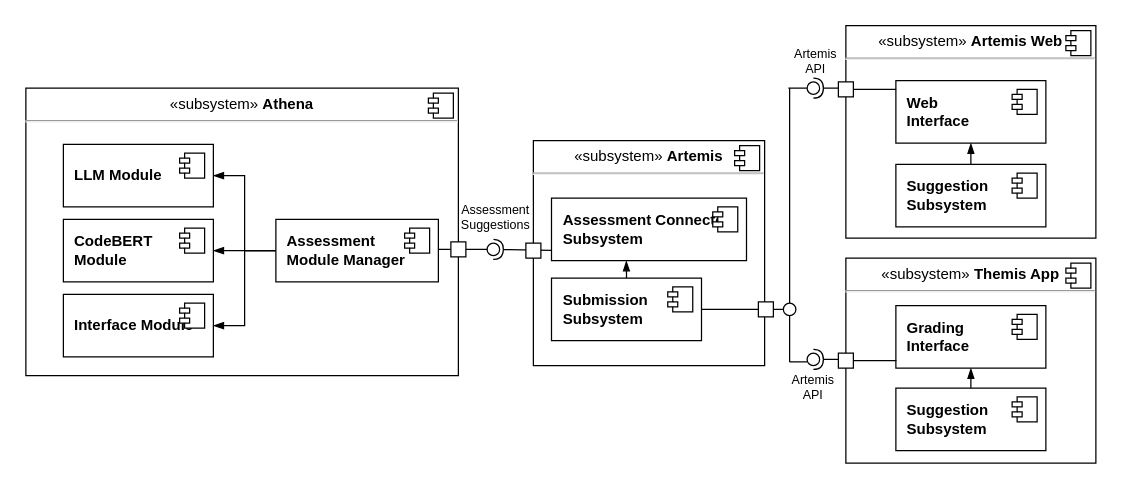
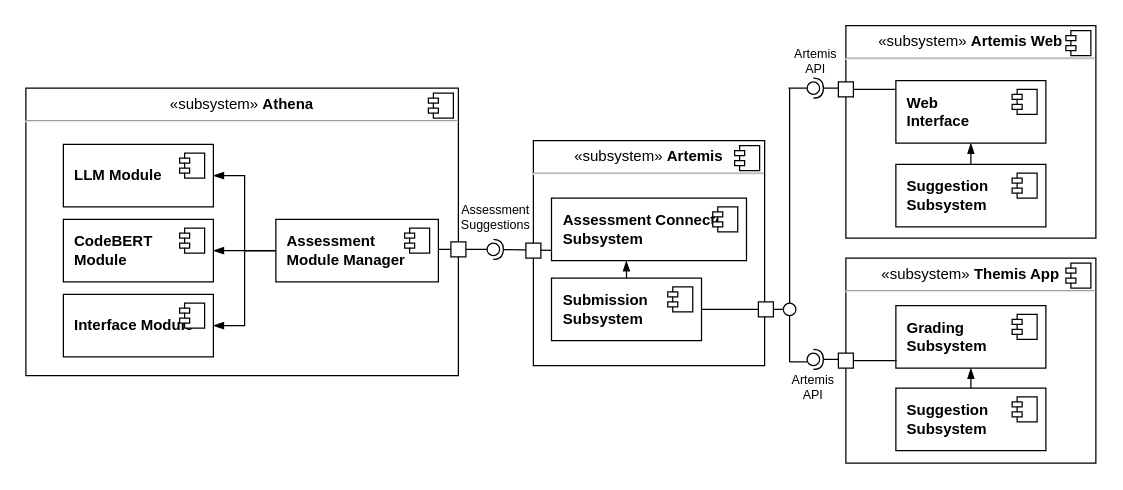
  <mxCell id="0" />
  <mxCell id="1" parent="0" />
  <mxCell id="2" value="&lt;p style=&quot;margin:0px;margin-top:6px;text-align:center;&quot;&gt;«subsystem» &lt;b&gt;Athena&lt;/b&gt;&lt;/p&gt;&lt;hr&gt;&lt;p style=&quot;margin:0px;margin-left:8px;&quot;&gt;&lt;br&gt;&lt;/p&gt;" style="align=left;overflow=fill;html=1;dropTarget=0;whiteSpace=wrap;" parent="1" vertex="1"><mxGeometry x="20" y="70" width="346" height="230" as="geometry" /></mxCell>
  <mxCell id="3" value="" style="shape=component;jettyWidth=8;jettyHeight=4;" parent="2" vertex="1"><mxGeometry x="1" width="20" height="20" relative="1" as="geometry"><mxPoint x="-24" y="4" as="offset" /></mxGeometry></mxCell>
  <mxCell id="4" style="edgeStyle=orthogonalEdgeStyle;rounded=0;orthogonalLoop=1;jettySize=auto;html=1;exitX=0;exitY=0.5;exitDx=0;exitDy=0;entryX=1;entryY=0.5;entryDx=0;entryDy=0;endArrow=blockThin;endFill=1;" parent="1" source="7" target="9" edge="1"><mxGeometry relative="1" as="geometry" /></mxCell>
  <mxCell id="5" style="edgeStyle=orthogonalEdgeStyle;rounded=0;orthogonalLoop=1;jettySize=auto;html=1;exitX=0;exitY=0.5;exitDx=0;exitDy=0;entryX=1;entryY=0.5;entryDx=0;entryDy=0;endArrow=blockThin;endFill=1;" parent="1" source="7" target="11" edge="1"><mxGeometry relative="1" as="geometry" /></mxCell>
  <mxCell id="6" style="edgeStyle=orthogonalEdgeStyle;rounded=0;orthogonalLoop=1;jettySize=auto;html=1;exitX=0;exitY=0.5;exitDx=0;exitDy=0;entryX=1;entryY=0.5;entryDx=0;entryDy=0;endArrow=blockThin;endFill=1;" parent="1" source="7" target="13" edge="1"><mxGeometry relative="1" as="geometry" /></mxCell>
  <mxCell id="7" value="&lt;b&gt;Assessment&lt;br&gt;Module Manager&lt;/b&gt;" style="html=1;dropTarget=0;whiteSpace=wrap;align=left;spacingLeft=7;" parent="1" vertex="1"><mxGeometry x="220" y="175" width="130" height="50" as="geometry" /></mxCell>
  <mxCell id="8" value="" style="shape=module;jettyWidth=8;jettyHeight=4;" parent="7" vertex="1"><mxGeometry x="1" width="20" height="20" relative="1" as="geometry"><mxPoint x="-27" y="7" as="offset" /></mxGeometry></mxCell>
  <mxCell id="9" value="&lt;b&gt;LLM Module&lt;/b&gt;" style="html=1;dropTarget=0;whiteSpace=wrap;align=left;spacingLeft=7;" parent="1" vertex="1"><mxGeometry x="50" y="115" width="120" height="50" as="geometry" /></mxCell>
  <mxCell id="10" value="" style="shape=module;jettyWidth=8;jettyHeight=4;" parent="9" vertex="1"><mxGeometry x="1" width="20" height="20" relative="1" as="geometry"><mxPoint x="-27" y="7" as="offset" /></mxGeometry></mxCell>
  <mxCell id="11" value="&lt;b&gt;CodeBERT&lt;br&gt;Module&lt;/b&gt;" style="html=1;dropTarget=0;whiteSpace=wrap;align=left;spacingLeft=7;" parent="1" vertex="1"><mxGeometry x="50" y="175" width="120" height="50" as="geometry" /></mxCell>
  <mxCell id="12" value="" style="shape=module;jettyWidth=8;jettyHeight=4;" parent="11" vertex="1"><mxGeometry x="1" width="20" height="20" relative="1" as="geometry"><mxPoint x="-27" y="7" as="offset" /></mxGeometry></mxCell>
  <mxCell id="13" value="&lt;b&gt;Interface Module&lt;/b&gt;" style="html=1;dropTarget=0;whiteSpace=wrap;align=left;spacingLeft=7;" parent="1" vertex="1"><mxGeometry x="50" y="235" width="120" height="50" as="geometry" /></mxCell>
  <mxCell id="14" value="" style="shape=module;jettyWidth=8;jettyHeight=4;" parent="13" vertex="1"><mxGeometry x="1" width="20" height="20" relative="1" as="geometry"><mxPoint x="-27" y="7" as="offset" /></mxGeometry></mxCell>
  <mxCell id="15" value="&lt;p style=&quot;margin:0px;margin-top:6px;text-align:center;&quot;&gt;«subsystem» &lt;b&gt;Artemis&lt;/b&gt;&lt;/p&gt;&lt;hr&gt;&lt;p style=&quot;margin:0px;margin-left:8px;&quot;&gt;&lt;br&gt;&lt;/p&gt;" style="align=left;overflow=fill;html=1;dropTarget=0;whiteSpace=wrap;" parent="1" vertex="1"><mxGeometry x="426" y="112" width="185" height="180" as="geometry" /></mxCell>
  <mxCell id="16" value="" style="shape=component;jettyWidth=8;jettyHeight=4;" parent="15" vertex="1"><mxGeometry x="1" width="20" height="20" relative="1" as="geometry"><mxPoint x="-24" y="4" as="offset" /></mxGeometry></mxCell>
  <mxCell id="17" value="&lt;b&gt;Assessment Connector Subsystem&lt;/b&gt;" style="html=1;dropTarget=0;whiteSpace=wrap;align=left;spacingLeft=7;" parent="1" vertex="1"><mxGeometry x="440.5" y="158" width="156" height="50" as="geometry" /></mxCell>
  <mxCell id="18" value="" style="shape=module;jettyWidth=8;jettyHeight=4;" parent="17" vertex="1"><mxGeometry x="1" width="20" height="20" relative="1" as="geometry"><mxPoint x="-27" y="7" as="offset" /></mxGeometry></mxCell>
  <mxCell id="19" style="edgeStyle=orthogonalEdgeStyle;rounded=0;orthogonalLoop=1;jettySize=auto;html=1;exitX=0.5;exitY=0;exitDx=0;exitDy=0;entryX=0.384;entryY=1.001;entryDx=0;entryDy=0;entryPerimeter=0;endArrow=blockThin;endFill=1;" parent="1" source="21" target="17" edge="1"><mxGeometry relative="1" as="geometry"><mxPoint x="501" y="112" as="targetPoint" /></mxGeometry></mxCell>
  <mxCell id="20" style="edgeStyle=orthogonalEdgeStyle;rounded=0;orthogonalLoop=1;jettySize=auto;html=1;exitX=1;exitY=0.5;exitDx=0;exitDy=0;entryX=0;entryY=0.5;entryDx=0;entryDy=0;endArrow=none;endFill=0;" parent="1" source="21" target="45" edge="1"><mxGeometry relative="1" as="geometry" /></mxCell>
  <mxCell id="21" value="&lt;b&gt;Submission&lt;br&gt;Subsystem&lt;/b&gt;" style="html=1;dropTarget=0;whiteSpace=wrap;align=left;spacingLeft=7;" parent="1" vertex="1"><mxGeometry x="440.5" y="222" width="120" height="50" as="geometry" /></mxCell>
  <mxCell id="22" value="" style="shape=module;jettyWidth=8;jettyHeight=4;" parent="21" vertex="1"><mxGeometry x="1" width="20" height="20" relative="1" as="geometry"><mxPoint x="-27" y="7" as="offset" /></mxGeometry></mxCell>
  <mxCell id="23" value="&lt;p style=&quot;margin:0px;margin-top:6px;text-align:center;&quot;&gt;«subsystem» &lt;b&gt;Themis App&lt;/b&gt;&lt;/p&gt;&lt;hr&gt;&lt;p style=&quot;margin:0px;margin-left:8px;&quot;&gt;&lt;br&gt;&lt;/p&gt;" style="align=left;overflow=fill;html=1;dropTarget=0;whiteSpace=wrap;" parent="1" vertex="1"><mxGeometry x="676" y="206" width="200" height="164" as="geometry" /></mxCell>
  <mxCell id="24" value="" style="shape=component;jettyWidth=8;jettyHeight=4;" parent="23" vertex="1"><mxGeometry x="1" width="20" height="20" relative="1" as="geometry"><mxPoint x="-24" y="4" as="offset" /></mxGeometry></mxCell>
  <mxCell id="25" style="edgeStyle=orthogonalEdgeStyle;rounded=0;orthogonalLoop=1;jettySize=auto;html=1;exitX=0.5;exitY=0;exitDx=0;exitDy=0;entryX=0.5;entryY=1;entryDx=0;entryDy=0;endArrow=blockThin;endFill=1;" parent="1" source="26" target="28" edge="1"><mxGeometry relative="1" as="geometry" /></mxCell>
  <mxCell id="26" value="&lt;b&gt;Suggestion&lt;br&gt;Subsystem&lt;br&gt;&lt;/b&gt;" style="html=1;dropTarget=0;whiteSpace=wrap;align=left;spacingLeft=7;" parent="1" vertex="1"><mxGeometry x="716" y="310" width="120" height="50" as="geometry" /></mxCell>
  <mxCell id="27" value="" style="shape=module;jettyWidth=8;jettyHeight=4;" parent="26" vertex="1"><mxGeometry x="1" width="20" height="20" relative="1" as="geometry"><mxPoint x="-27" y="7" as="offset" /></mxGeometry></mxCell>
- <mxCell id="28" value="&lt;b&gt;Grading&lt;br&gt;Interface&lt;br&gt;&lt;/b&gt;" style="html=1;dropTarget=0;whiteSpace=wrap;align=left;spacingLeft=7;" parent="1" vertex="1"><mxGeometry x="716" y="244" width="120" height="50" as="geometry" /></mxCell>
+ <mxCell id="28" value="&lt;b&gt;Grading&lt;br&gt;Subsystem&lt;br&gt;&lt;/b&gt;" style="html=1;dropTarget=0;whiteSpace=wrap;align=left;spacingLeft=7;" parent="1" vertex="1"><mxGeometry x="716" y="244" width="120" height="50" as="geometry" /></mxCell>
  <mxCell id="29" value="" style="shape=module;jettyWidth=8;jettyHeight=4;" parent="28" vertex="1"><mxGeometry x="1" width="20" height="20" relative="1" as="geometry"><mxPoint x="-27" y="7" as="offset" /></mxGeometry></mxCell>
  <mxCell id="30" value="&lt;p style=&quot;margin:0px;margin-top:6px;text-align:center;&quot;&gt;«subsystem» &lt;b&gt;Artemis Web&lt;/b&gt;&lt;/p&gt;&lt;hr&gt;&lt;p style=&quot;margin:0px;margin-left:8px;&quot;&gt;&lt;br&gt;&lt;/p&gt;" style="align=left;overflow=fill;html=1;dropTarget=0;whiteSpace=wrap;" parent="1" vertex="1"><mxGeometry x="676" y="20" width="200" height="170" as="geometry" /></mxCell>
  <mxCell id="31" value="" style="shape=component;jettyWidth=8;jettyHeight=4;" parent="30" vertex="1"><mxGeometry x="1" width="20" height="20" relative="1" as="geometry"><mxPoint x="-24" y="4" as="offset" /></mxGeometry></mxCell>
  <mxCell id="32" style="edgeStyle=orthogonalEdgeStyle;rounded=0;orthogonalLoop=1;jettySize=auto;html=1;exitX=0.5;exitY=0;exitDx=0;exitDy=0;entryX=0.5;entryY=1;entryDx=0;entryDy=0;endArrow=blockThin;endFill=1;" parent="1" source="33" target="35" edge="1"><mxGeometry relative="1" as="geometry" /></mxCell>
  <mxCell id="33" value="&lt;b&gt;Suggestion&lt;br&gt;Subsystem&lt;br&gt;&lt;/b&gt;" style="html=1;dropTarget=0;whiteSpace=wrap;align=left;spacingLeft=7;" parent="1" vertex="1"><mxGeometry x="716" y="131" width="120" height="50" as="geometry" /></mxCell>
  <mxCell id="34" value="" style="shape=module;jettyWidth=8;jettyHeight=4;" parent="33" vertex="1"><mxGeometry x="1" width="20" height="20" relative="1" as="geometry"><mxPoint x="-27" y="7" as="offset" /></mxGeometry></mxCell>
  <mxCell id="35" value="&lt;b&gt;Web&lt;br&gt;Interface&lt;br&gt;&lt;/b&gt;" style="html=1;dropTarget=0;whiteSpace=wrap;align=left;spacingLeft=7;" parent="1" vertex="1"><mxGeometry x="716" y="64" width="120" height="50" as="geometry" /></mxCell>
  <mxCell id="36" value="" style="shape=module;jettyWidth=8;jettyHeight=4;" parent="35" vertex="1"><mxGeometry x="1" width="20" height="20" relative="1" as="geometry"><mxPoint x="-27" y="7" as="offset" /></mxGeometry></mxCell>
  <mxCell id="37" value="" style="rounded=0;orthogonalLoop=1;jettySize=auto;html=1;endArrow=none;endFill=0;sketch=0;targetPerimeterSpacing=0;exitX=1;exitY=0.5;exitDx=0;exitDy=0;startArrow=none;" parent="1" source="43" target="39" edge="1"><mxGeometry relative="1" as="geometry"><mxPoint x="374" y="203" as="sourcePoint" /></mxGeometry></mxCell>
  <mxCell id="38" value="" style="rounded=0;orthogonalLoop=1;jettySize=auto;html=1;endArrow=halfCircle;endFill=0;entryX=0.5;entryY=0.5;endSize=6;strokeWidth=1;sketch=0;exitX=-0.001;exitY=0.395;exitDx=0;exitDy=0;exitPerimeter=0;" parent="1" target="39" edge="1"><mxGeometry relative="1" as="geometry"><mxPoint x="440.344" y="199.75" as="sourcePoint" /></mxGeometry></mxCell>
  <mxCell id="39" value="" style="ellipse;whiteSpace=wrap;html=1;align=center;aspect=fixed;resizable=0;points=[];outlineConnect=0;sketch=0;" parent="1" vertex="1"><mxGeometry x="389" y="194" width="10" height="10" as="geometry" /></mxCell>
  <mxCell id="40" style="edgeStyle=orthogonalEdgeStyle;rounded=0;orthogonalLoop=1;jettySize=auto;html=1;exitX=1;exitY=0.5;exitDx=0;exitDy=0;entryX=0.002;entryY=0.141;entryDx=0;entryDy=0;entryPerimeter=0;endArrow=none;endFill=0;" parent="1" source="41" target="35" edge="1"><mxGeometry relative="1" as="geometry" /></mxCell>
  <mxCell id="41" value="" style="whiteSpace=wrap;html=1;aspect=fixed;" parent="1" vertex="1"><mxGeometry x="670" y="65" width="12" height="12" as="geometry" /></mxCell>
  <mxCell id="42" value="" style="rounded=0;orthogonalLoop=1;jettySize=auto;html=1;endArrow=none;endFill=0;sketch=0;sourcePerimeterSpacing=0;exitX=1.002;exitY=0.479;exitDx=0;exitDy=0;exitPerimeter=0;entryX=0;entryY=0.5;entryDx=0;entryDy=0;" parent="1" source="7" target="43" edge="1"><mxGeometry relative="1" as="geometry"><mxPoint x="343" y="223" as="sourcePoint" /><mxPoint x="362.509" y="219" as="targetPoint" /></mxGeometry></mxCell>
  <mxCell id="43" value="" style="whiteSpace=wrap;html=1;aspect=fixed;" parent="1" vertex="1"><mxGeometry x="360" y="193" width="12" height="12" as="geometry" /></mxCell>
  <mxCell id="44" value="" style="whiteSpace=wrap;html=1;aspect=fixed;" parent="1" vertex="1"><mxGeometry x="420" y="194" width="12" height="12" as="geometry" /></mxCell>
  <mxCell id="45" value="" style="whiteSpace=wrap;html=1;aspect=fixed;" parent="1" vertex="1"><mxGeometry x="606" y="241" width="12" height="12" as="geometry" /></mxCell>
  <mxCell id="46" value="" style="rounded=0;orthogonalLoop=1;jettySize=auto;html=1;endArrow=none;endFill=0;sketch=0;sourcePerimeterSpacing=0;targetPerimeterSpacing=0;" parent="1" target="49" edge="1"><mxGeometry relative="1" as="geometry"><mxPoint x="618" y="247" as="sourcePoint" /></mxGeometry></mxCell>
  <mxCell id="47" style="edgeStyle=orthogonalEdgeStyle;rounded=0;orthogonalLoop=1;jettySize=auto;html=1;endArrow=none;endFill=0;" parent="1" source="49" edge="1"><mxGeometry relative="1" as="geometry"><mxPoint x="631" y="70" as="targetPoint" /></mxGeometry></mxCell>
  <mxCell id="48" style="edgeStyle=orthogonalEdgeStyle;rounded=0;orthogonalLoop=1;jettySize=auto;html=1;endArrow=none;endFill=0;" parent="1" source="49" edge="1"><mxGeometry relative="1" as="geometry"><mxPoint x="631" y="289" as="targetPoint" /></mxGeometry></mxCell>
  <mxCell id="49" value="" style="ellipse;whiteSpace=wrap;html=1;align=center;aspect=fixed;resizable=0;points=[];outlineConnect=0;sketch=0;" parent="1" vertex="1"><mxGeometry x="626" y="242" width="10" height="10" as="geometry" /></mxCell>
  <mxCell id="50" value="" style="rounded=0;orthogonalLoop=1;jettySize=auto;html=1;endArrow=none;endFill=0;sketch=0;sourcePerimeterSpacing=0;targetPerimeterSpacing=0;" parent="1" target="52" edge="1"><mxGeometry relative="1" as="geometry"><mxPoint x="630" y="70" as="sourcePoint" /></mxGeometry></mxCell>
  <mxCell id="51" value="" style="rounded=0;orthogonalLoop=1;jettySize=auto;html=1;endArrow=halfCircle;endFill=0;entryX=0.5;entryY=0.5;endSize=6;strokeWidth=1;sketch=0;" parent="1" target="52" edge="1"><mxGeometry relative="1" as="geometry"><mxPoint x="670" y="70" as="sourcePoint" /></mxGeometry></mxCell>
  <mxCell id="52" value="" style="ellipse;whiteSpace=wrap;html=1;align=center;aspect=fixed;resizable=0;points=[];outlineConnect=0;sketch=0;" parent="1" vertex="1"><mxGeometry x="645" y="65" width="10" height="10" as="geometry" /></mxCell>
  <mxCell id="53" style="edgeStyle=orthogonalEdgeStyle;rounded=0;orthogonalLoop=1;jettySize=auto;html=1;exitX=1;exitY=0.5;exitDx=0;exitDy=0;entryX=0.003;entryY=0.874;entryDx=0;entryDy=0;entryPerimeter=0;endArrow=none;endFill=0;" parent="1" source="54" target="28" edge="1"><mxGeometry relative="1" as="geometry" /></mxCell>
  <mxCell id="54" value="" style="whiteSpace=wrap;html=1;aspect=fixed;" parent="1" vertex="1"><mxGeometry x="670" y="282" width="12" height="12" as="geometry" /></mxCell>
  <mxCell id="55" value="" style="rounded=0;orthogonalLoop=1;jettySize=auto;html=1;endArrow=none;endFill=0;sketch=0;sourcePerimeterSpacing=0;targetPerimeterSpacing=0;" parent="1" edge="1"><mxGeometry relative="1" as="geometry"><mxPoint x="631" y="289" as="sourcePoint" /><mxPoint x="645" y="289" as="targetPoint" /></mxGeometry></mxCell>
  <mxCell id="56" value="" style="rounded=0;orthogonalLoop=1;jettySize=auto;html=1;endArrow=halfCircle;endFill=0;entryX=0.5;entryY=0.5;endSize=6;strokeWidth=1;sketch=0;" parent="1" target="57" edge="1"><mxGeometry relative="1" as="geometry"><mxPoint x="670" y="287" as="sourcePoint" /></mxGeometry></mxCell>
  <mxCell id="57" value="" style="ellipse;whiteSpace=wrap;html=1;align=center;aspect=fixed;resizable=0;points=[];outlineConnect=0;sketch=0;" parent="1" vertex="1"><mxGeometry x="645" y="282" width="10" height="10" as="geometry" /></mxCell>
  <mxCell id="58" value="Assessment&lt;br style=&quot;font-size: 10px;&quot;&gt;Suggestions" style="text;html=1;strokeColor=none;fillColor=none;align=center;verticalAlign=middle;whiteSpace=wrap;rounded=0;fontSize=10;" parent="1" vertex="1"><mxGeometry x="366" y="158" width="60" height="30" as="geometry" /></mxCell>
  <mxCell id="59" value="Artemis&lt;br&gt;API" style="text;html=1;strokeColor=none;fillColor=none;align=center;verticalAlign=middle;whiteSpace=wrap;rounded=0;fontSize=10;" parent="1" vertex="1"><mxGeometry x="620" y="294" width="60" height="30" as="geometry" /></mxCell>
  <mxCell id="60" value="Artemis&lt;br&gt;API" style="text;html=1;strokeColor=none;fillColor=none;align=center;verticalAlign=middle;whiteSpace=wrap;rounded=0;fontSize=10;" parent="1" vertex="1"><mxGeometry x="622" y="33" width="60" height="30" as="geometry" /></mxCell>
